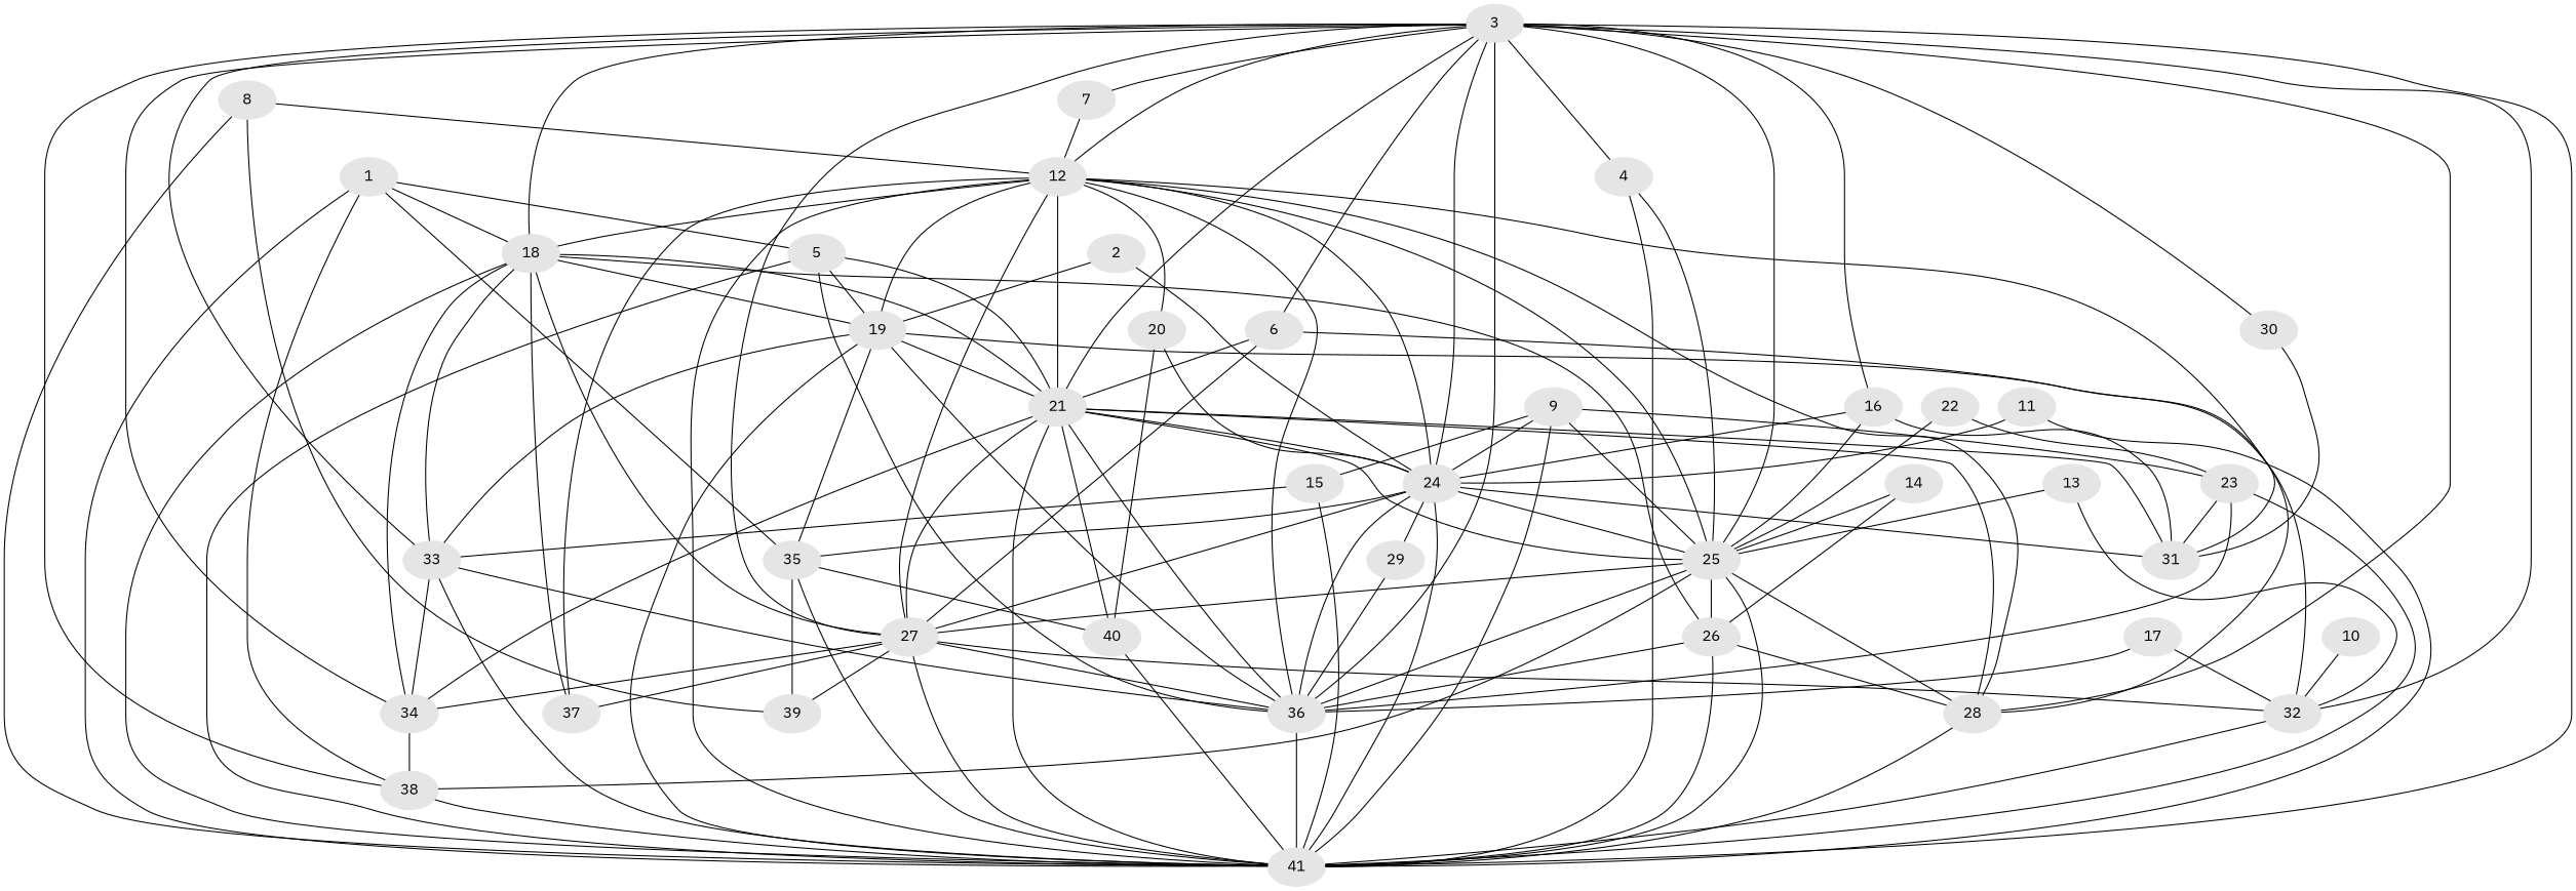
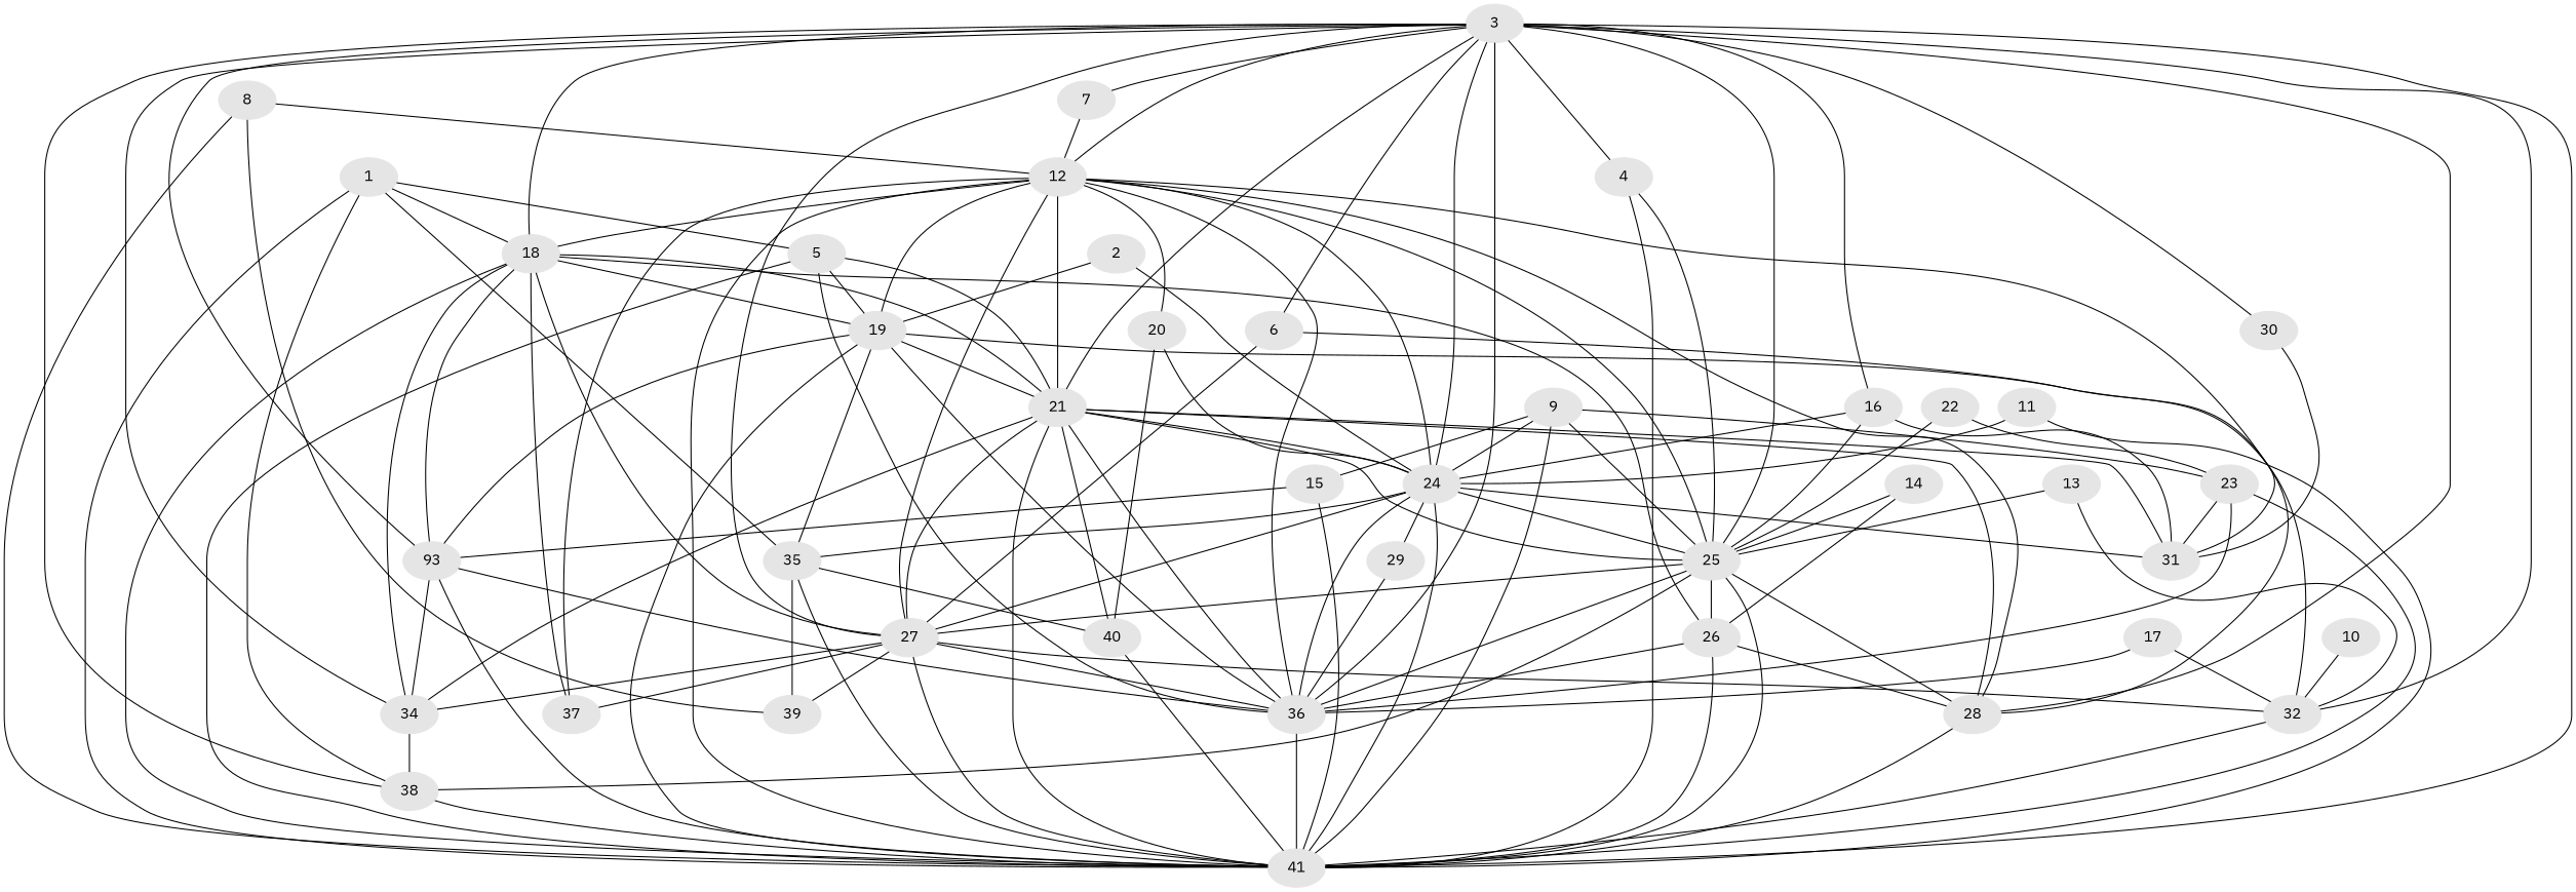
  graph {
    fontname="IBM Plex Sans"
    node [color=gray90 fontname="IBM Plex Sans" style=filled]
    edge [fontname="IBM Plex Sans" weight=1.0]
    1
    5
    18
    35
    38
    41
    19
    21
    36
    27
-   33
+   33 [label=93]
    34
    37
    26
    39
    40
    2
    24
    32
    25
    31
    29
    3
    4
    6
    7
    12
    16
    28
    30
    10
    20
    8
    9
    15
    23
    11
    13
    14
    17
    22
    1 -- 5
    1 -- 18
    1 -- 35
    1 -- 38
    1 -- 41
    5 -- 41
    5 -- 19
    5 -- 21
    5 -- 36
    18 -- 41
    18 -- 19
    18 -- 21
    18 -- 27
    18 -- 33
    18 -- 34
    18 -- 37
    18 -- 26
    35 -- 41
    35 -- 39
    35 -- 40
    38 -- 41
    19 -- 35
    19 -- 41
    19 -- 21
    19 -- 36
    19 -- 33
    19 -- 32 [weight=2.0]
    21 -- 41 [weight=4.0]
    21 -- 36 [weight=4.0]
    21 -- 27 [weight=3.0]
    21 -- 34
    21 -- 40
    21 -- 24 [weight=2.0]
    21 -- 25 [weight=3.0]
    21 -- 31
    21 -- 28 [weight=2.0]
    36 -- 41 [weight=6.0]
    27 -- 41 [weight=2.0]
    27 -- 36 [weight=2.0]
    27 -- 34
    27 -- 37
    27 -- 39 [weight=2.0]
    27 -- 32 [weight=2.0]
    33 -- 41
    33 -- 36
    33 -- 34
    34 -- 38
    26 -- 41
    26 -- 36 [weight=2.0]
    26 -- 28
    40 -- 41 [weight=2.0]
    2 -- 19
    2 -- 24
    24 -- 35
    24 -- 41 [weight=3.0]
    24 -- 36 [weight=4.0]
    24 -- 27
    24 -- 25
    24 -- 31
    24 -- 29
    32 -- 41
    25 -- 38
    25 -- 41 [weight=3.0]
    25 -- 36 [weight=3.0]
    25 -- 27 [weight=2.0]
    25 -- 26
    25 -- 28
    29 -- 36
    3 -- 18
    3 -- 38
    3 -- 41 [weight=4.0]
    3 -- 21
    3 -- 36 [weight=3.0]
    3 -- 27
    3 -- 33
    3 -- 34
    3 -- 24
    3 -- 32 [weight=3.0]
    3 -- 25 [weight=2.0]
    3 -- 4 [weight=2.0]
    3 -- 6 [weight=3.0]
    3 -- 7
    3 -- 12 [weight=2.0]
    3 -- 16
    3 -- 28 [weight=2.0]
    3 -- 30
    4 -- 41
    4 -- 25
-   6 -- 21
    6 -- 27
    6 -- 28
    7 -- 12
    12 -- 18 [weight=2.0]
    12 -- 41 [weight=3.0]
    12 -- 19
    12 -- 21 [weight=4.0]
    12 -- 36 [weight=2.0]
    12 -- 27 [weight=2.0]
    12 -- 37 [weight=2.0]
    12 -- 24
    12 -- 25
    12 -- 31
    12 -- 28
    12 -- 20 [weight=2.0]
    16 -- 24
    16 -- 25
    16 -- 31
    28 -- 41
    30 -- 31
    10 -- 32
    20 -- 40
    20 -- 24
    8 -- 41
    8 -- 39
    8 -- 12
    9 -- 41 [weight=2.0]
    9 -- 24
    9 -- 25
    9 -- 15
    9 -- 23
    15 -- 41
    15 -- 33
    23 -- 41
    23 -- 36
    23 -- 31
    11 -- 41
    11 -- 24 [weight=2.0]
    13 -- 32
    13 -- 25
    14 -- 26
    14 -- 25
    17 -- 36
    17 -- 32
    22 -- 25
    22 -- 23
  }
